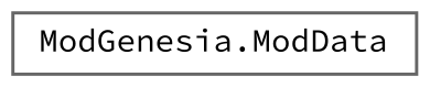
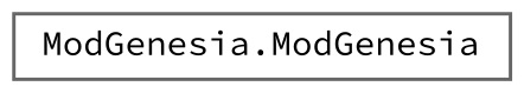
  digraph {
    rankdir=LR
    fontname="Source Code Pro"
-   n1 [color=grey40 fillcolor=white fontname="Source Code Pro" fontsize=10 height=0.2 label="ModGenesia.ModData" shape=box style=filled width=0.4]
+   n1 [color=grey40 fillcolor=white fontname="Source Code Pro" fontsize=10 height=0.2 label="ModGenesia.ModGenesia" shape=box style=filled width=0.4]
  }
